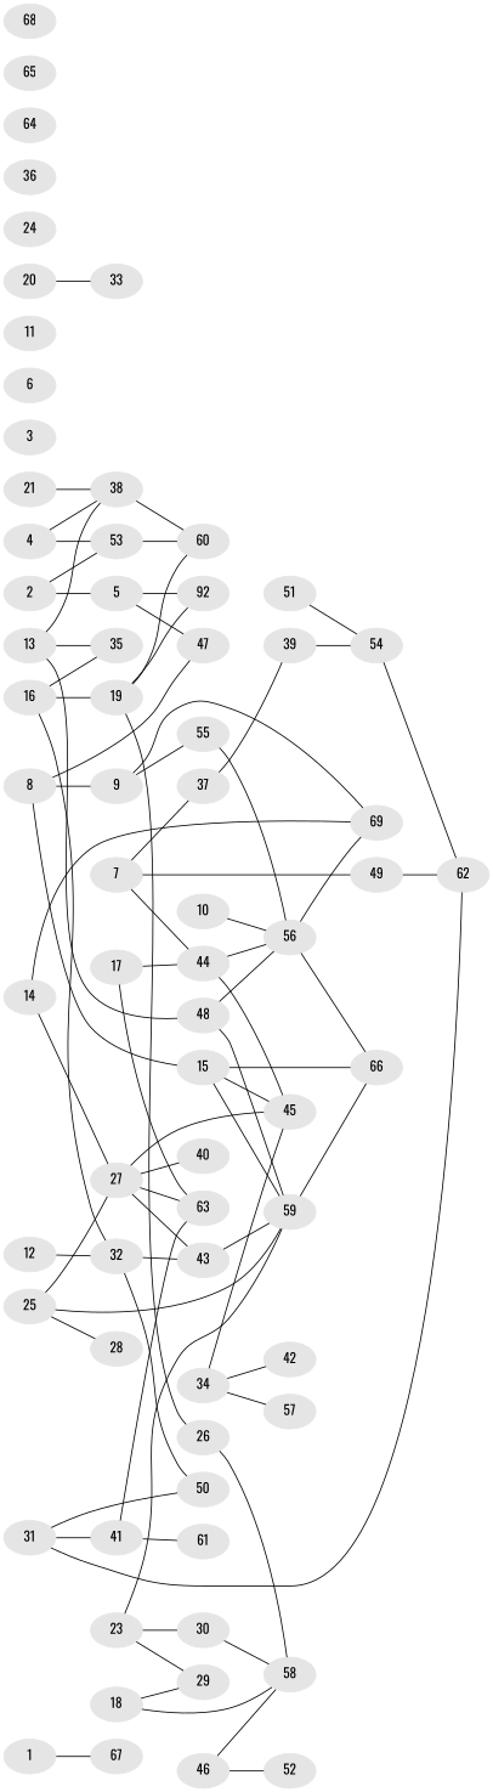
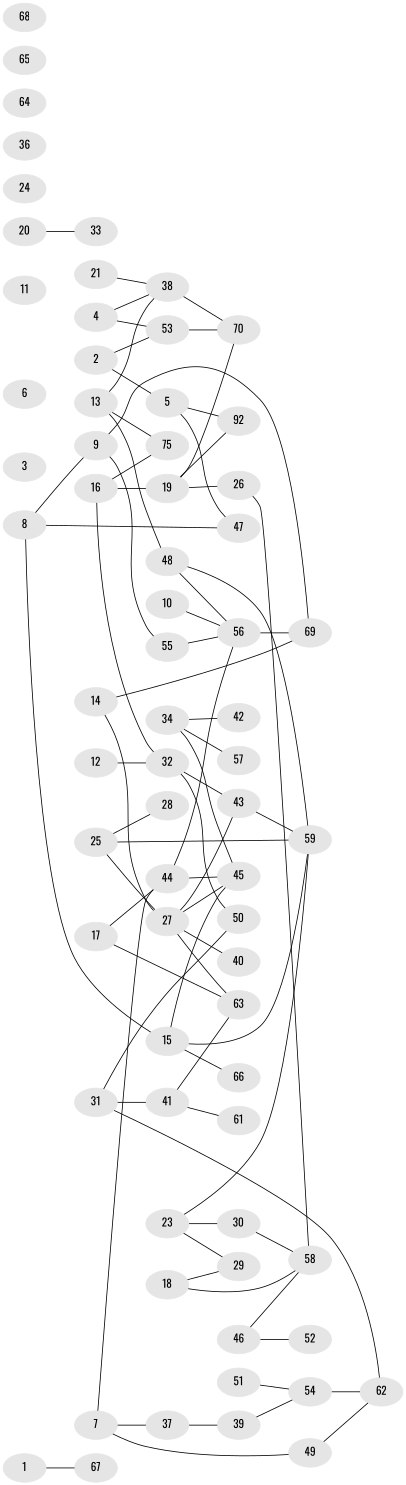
  graph {
    fontname=Oswald
    rankdir=LR
    node [color=gray90 fontname=Oswald style=filled]
    edge [fontname=Oswald]
    1
    67
    2
    5
    53
    n6 [label=92]
    47
-   60
+   60 [label=70]
    3
    4
    38
    6
    7
    37
    44
    49
    39
    56
    45
    62
    8
    9
    15
    55
    69
    59
    66
    10
    11
    12
    32
    43
    50
    13
-   35
+   35 [label=75]
    48
    14
    27
    63
    40
    16
    19
    26
    17
    18
    29
    58
    20
    33
    21
    23
    30
    24
    25
    28
    31
    41
    61
    34
    42
    57
    36
    54
    46
    52
    51
    64
    65
    68
    1 -- 67
    2 -- 5
    2 -- 53
    5 -- n6
    5 -- 47
    53 -- 60
    4 -- 53
    4 -- 38
    38 -- 60
    7 -- 37
    7 -- 44
    7 -- 49
    37 -- 39
    44 -- 56
    44 -- 45
    49 -- 62
    39 -- 54
    56 -- 69
-   56 -- 66
    8 -- 47
    8 -- 9
    8 -- 15
    9 -- 55
    9 -- 69
    15 -- 45
    15 -- 59
    15 -- 66
    55 -- 56
-   59 -- 66
    10 -- 56
    12 -- 32
    32 -- 43
    32 -- 50
    43 -- 59
    13 -- 38
    13 -- 35
    13 -- 48
    48 -- 56
    48 -- 59
    14 -- 69
    14 -- 27
    27 -- 45
    27 -- 43
    27 -- 63
    27 -- 40
    16 -- 32
    16 -- 35
    16 -- 19
    19 -- n6
    19 -- 60
    19 -- 26
    26 -- 58
    17 -- 44
    17 -- 63
    18 -- 29
    18 -- 58
    20 -- 33
    21 -- 38
    23 -- 59
    23 -- 29
    23 -- 30
    30 -- 58
    25 -- 59
    25 -- 27
    25 -- 28
    31 -- 62
    31 -- 50
    31 -- 41
    41 -- 63
    41 -- 61
    34 -- 45
    34 -- 42
    34 -- 57
    54 -- 62
    46 -- 58
    46 -- 52
    51 -- 54
  }
